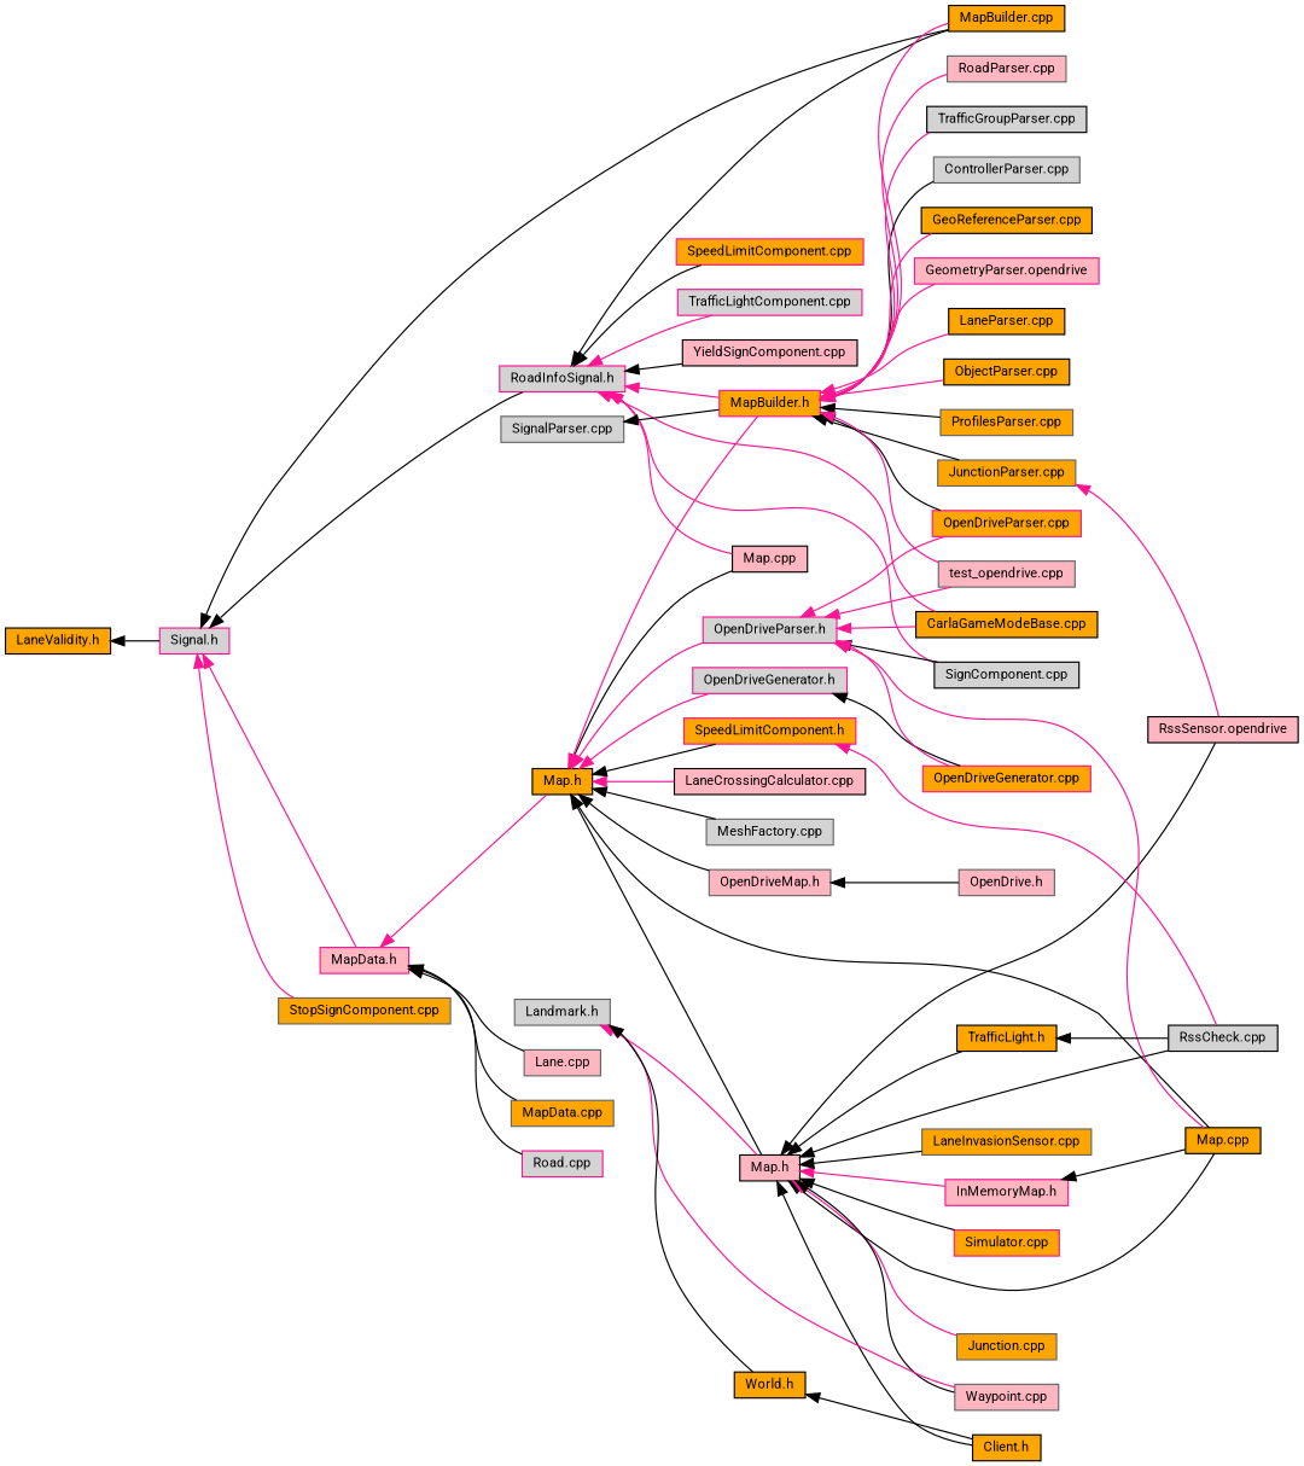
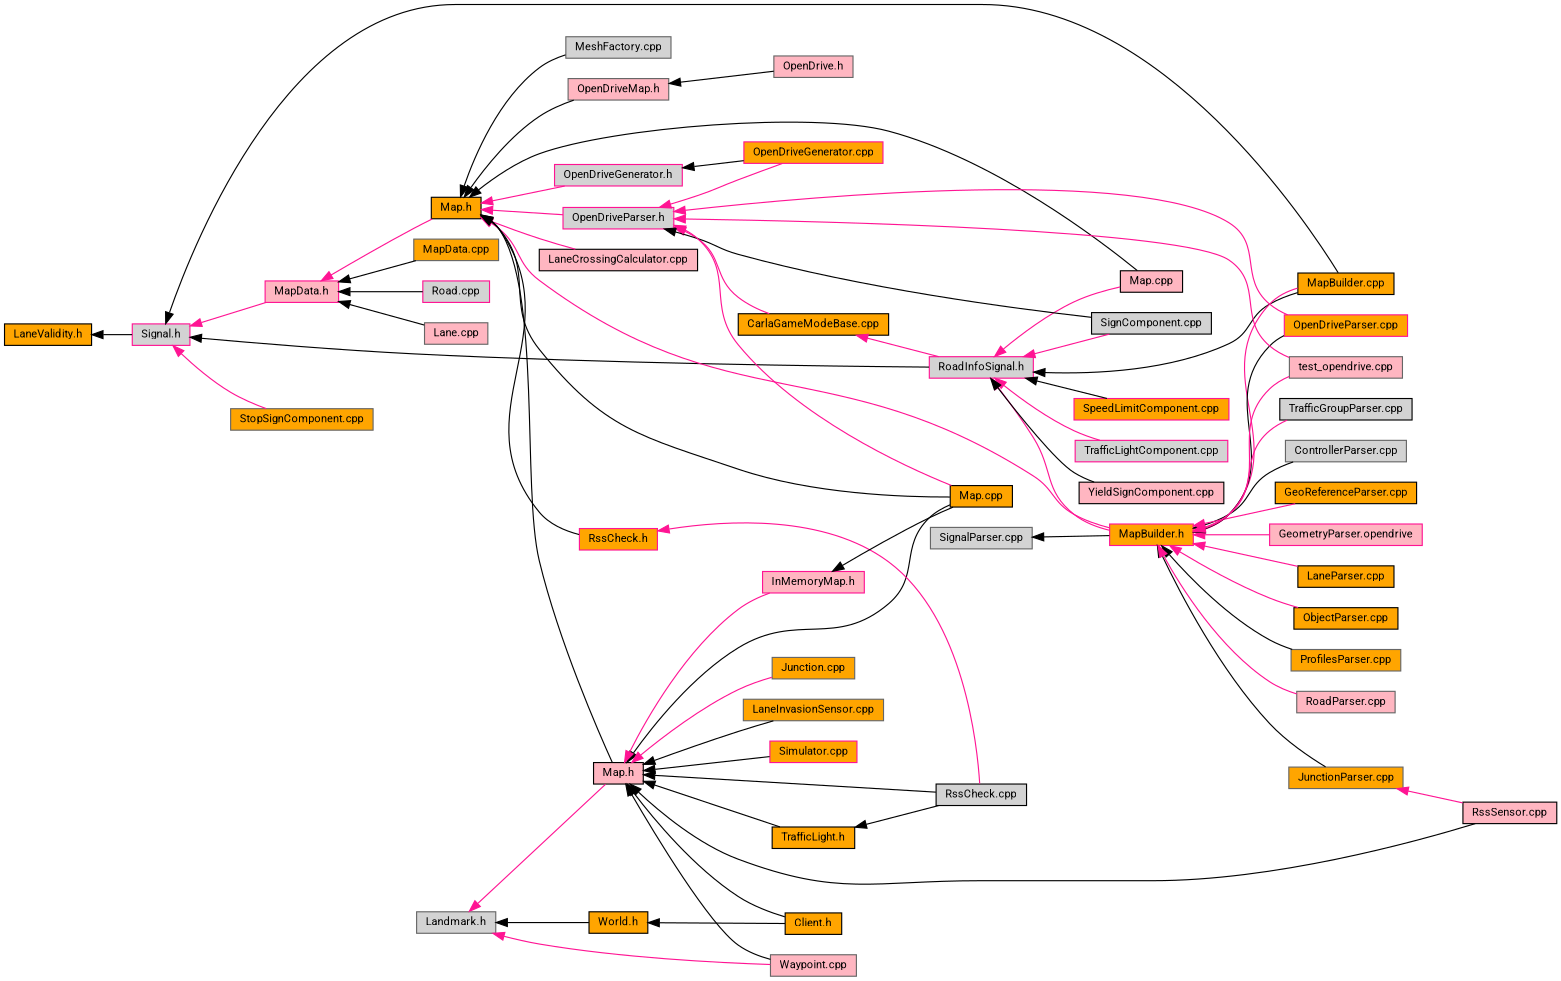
  digraph {
    fontname=Roboto
    rankdir=LR
    node [color=black fillcolor=orange fontname=Roboto fontsize=10 shape=box style=filled]
    edge [color=black dir=back fontname=Roboto fontsize=10 labelfontname=Helvetica labelfontsize=10 style=solid]
    n1 [fontcolor=black height=0.2 label="LaneValidity.h" width=0.4]
    n2 [color=deeppink fillcolor=lightgrey height=0.2 label="Signal.h" width=0.4]
    n3 [height=0.2 label="MapBuilder.cpp" width=0.4]
    n4 [color=deeppink fillcolor=lightpink height=0.2 label="MapData.h" width=0.4]
    n5 [color=deeppink fillcolor=lightgrey height=0.2 label="RoadInfoSignal.h" width=0.4]
    n6 [color=gray40 height=0.2 label="StopSignComponent.cpp" width=0.4]
    n7 [color=gray40 fillcolor=lightpink height=0.2 label="Lane.cpp" width=0.4]
    n8 [height=0.2 label="Map.h" width=0.4]
    n9 [color=gray40 height=0.2 label="MapData.cpp" width=0.4]
    n10 [color=deeppink fillcolor=lightgrey height=0.2 label="Road.cpp" width=0.4]
    n11 [fillcolor=lightpink height=0.2 label="Map.cpp" width=0.4]
    n12 [color=deeppink height=0.2 label="MapBuilder.h" width=0.4]
    n13 [height=0.2 label="CarlaGameModeBase.cpp" width=0.4]
    n14 [fillcolor=lightgrey height=0.2 label="SignComponent.cpp" width=0.4]
    n15 [color=deeppink height=0.2 label="SpeedLimitComponent.cpp" width=0.4]
    n16 [color=deeppink fillcolor=lightgrey height=0.2 label="TrafficLightComponent.cpp" width=0.4]
    n17 [fillcolor=lightpink height=0.2 label="YieldSignComponent.cpp" width=0.4]
    n18 [fillcolor=lightpink height=0.2 label="LaneCrossingCalculator.cpp" width=0.4]
    n19 [height=0.2 label="Map.cpp" width=0.4]
    n20 [fillcolor=lightpink height=0.2 label="Map.h" width=0.4]
    n21 [color=gray40 fillcolor=lightgrey height=0.2 label="MeshFactory.cpp" width=0.4]
    n22 [color=deeppink fillcolor=lightgrey height=0.2 label="OpenDriveGenerator.h" width=0.4]
    n23 [color=gray40 fillcolor=lightpink height=0.2 label="OpenDriveMap.h" width=0.4]
    n24 [color=deeppink fillcolor=lightgrey height=0.2 label="OpenDriveParser.h" width=0.4]
-   n25 [color=deeppink height=0.2 label="SpeedLimitComponent.h" width=0.4]
+   n25 [color=deeppink height=0.2 label="RssCheck.h" width=0.4]
    n26 [height=0.2 label="Client.h" width=0.4]
    n27 [color=deeppink fillcolor=lightpink height=0.2 label="InMemoryMap.h" width=0.4]
    n28 [color=gray40 height=0.2 label="Junction.cpp" width=0.4]
    n29 [color=gray40 height=0.2 label="LaneInvasionSensor.cpp" width=0.4]
    n30 [fillcolor=lightgrey height=0.2 label="RssCheck.cpp" width=0.4]
-   n31 [fillcolor=lightpink height=0.2 label="RssSensor.opendrive" width=0.4]
+   n31 [fillcolor=lightpink height=0.2 label="RssSensor.cpp" width=0.4]
    n32 [color=deeppink height=0.2 label="Simulator.cpp" width=0.4]
    n33 [height=0.2 label="TrafficLight.h" width=0.4]
    n34 [color=gray40 fillcolor=lightpink height=0.2 label="Waypoint.cpp" width=0.4]
    n35 [color=gray40 fillcolor=lightgrey height=0.2 label="ControllerParser.cpp" width=0.4]
    n36 [height=0.2 label="GeoReferenceParser.cpp" width=0.4]
    n37 [color=deeppink fillcolor=lightpink height=0.2 label="GeometryParser.opendrive" width=0.4]
    n38 [color=gray40 height=0.2 label="JunctionParser.cpp" width=0.4]
    n39 [height=0.2 label="LaneParser.cpp" width=0.4]
    n40 [height=0.2 label="ObjectParser.cpp" width=0.4]
    n41 [color=deeppink height=0.2 label="OpenDriveParser.cpp" width=0.4]
    n42 [color=gray40 height=0.2 label="ProfilesParser.cpp" width=0.4]
    n43 [color=gray40 fillcolor=lightpink height=0.2 label="RoadParser.cpp" width=0.4]
    n44 [fillcolor=lightgrey height=0.2 label="TrafficGroupParser.cpp" width=0.4]
    n45 [color=gray40 fillcolor=lightpink height=0.2 label="test_opendrive.cpp" width=0.4]
    n46 [color=deeppink height=0.2 label="OpenDriveGenerator.cpp" width=0.4]
    n47 [color=gray40 fillcolor=lightpink height=0.2 label="OpenDrive.h" width=0.4]
    n48 [color=gray40 fillcolor=lightgrey height=0.2 label="SignalParser.cpp" width=0.4]
    n49 [color=gray40 fillcolor=lightgrey height=0.2 label="Landmark.h" width=0.4]
    n50 [height=0.2 label="World.h" width=0.4]
    n1 -> n2
    n2 -> n3
    n2 -> n4 [color=deeppink]
    n2 -> n5
    n2 -> n6 [color=deeppink]
    n4 -> n7
    n4 -> n8 [color=deeppink]
    n4 -> n9
    n4 -> n10
    n5 -> n3
    n5 -> n11 [color=deeppink]
    n5 -> n12 [color=deeppink]
-   n5 -> n13 [color=deeppink]
+   n13 -> n5 [color=deeppink]
    n5 -> n14 [color=deeppink]
    n5 -> n15
    n5 -> n16 [color=deeppink]
    n5 -> n17
    n8 -> n11
    n8 -> n12 [color=deeppink]
    n8 -> n18 [color=deeppink]
    n8 -> n19
    n8 -> n20
    n8 -> n21
    n8 -> n22 [color=deeppink]
    n8 -> n23
    n8 -> n24 [color=deeppink]
    n8 -> n25
    n12 -> n3 [color=deeppink]
    n12 -> n35
    n12 -> n36 [color=deeppink]
    n12 -> n37 [color=deeppink]
    n12 -> n38
    n12 -> n39 [color=deeppink]
    n12 -> n40 [color=deeppink]
    n12 -> n41
    n12 -> n42
    n12 -> n43 [color=deeppink]
    n12 -> n44 [color=deeppink]
    n12 -> n45 [color=deeppink]
    n20 -> n19
    n20 -> n26
    n20 -> n27 [color=deeppink]
    n20 -> n28 [color=deeppink]
    n20 -> n29
    n20 -> n30
    n20 -> n31
    n20 -> n32
    n20 -> n33
    n20 -> n34
    n22 -> n46
    n23 -> n47
    n24 -> n13 [color=deeppink]
    n24 -> n14
    n24 -> n19 [color=deeppink]
    n24 -> n41 [color=deeppink]
    n24 -> n45 [color=deeppink]
    n24 -> n46 [color=deeppink]
    n25 -> n30 [color=deeppink]
    n27 -> n19
    n33 -> n30
    n38 -> n31 [color=deeppink]
    n48 -> n12
    n49 -> n20 [color=deeppink]
    n49 -> n34 [color=deeppink]
    n49 -> n50
    n50 -> n26
  }
